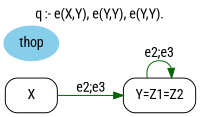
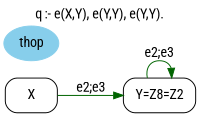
  digraph {
    fontname="Roboto Condensed"
    label="q :- e(X,Y), e(Y,Y), e(Y,Y)."
    labelloc=t
    rankdir=LR
    node [fontname="Roboto Condensed" shape=box style=rounded]
    edge [color=darkgreen fontname="Roboto Condensed"]
    X [height=0.5 width=0.75]
-   n2 [height=0.5 label="Y=Z1=Z2" width=1.0417]
+   n2 [height=0.5 label="Y=Z8=Z2" width=1.0417]
    thop [color=skyblue fillcolor=skyblue height=0.5 shape=oval style="filled,rounded" width=0.79437]
    X -> n2 [label="e2;e3"]
    n2 -> n2 [label="e2;e3"]
  }
